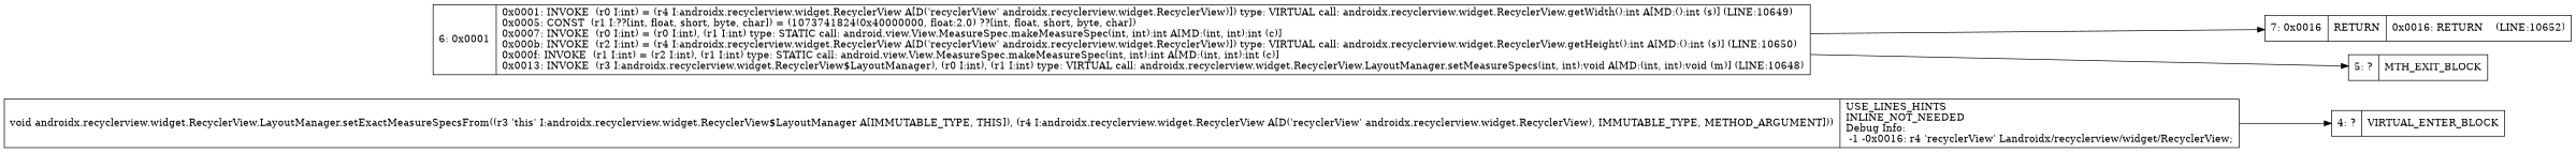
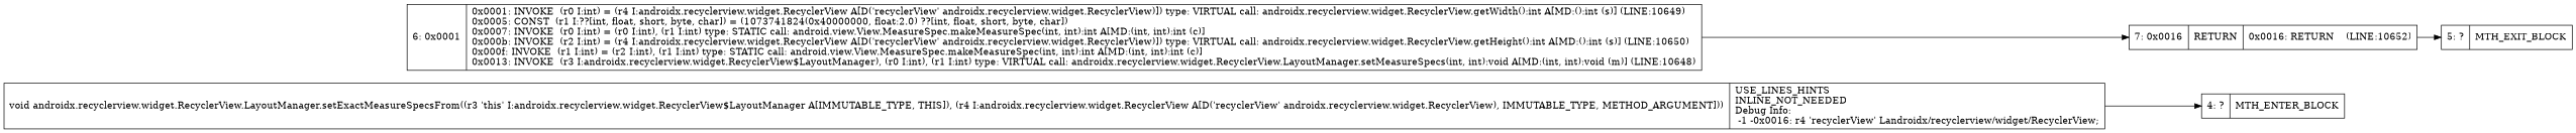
  digraph {
    rankdir=LR
    node [shape=record]
-   n1 [label="{4\:\ ?|VIRTUAL_ENTER_BLOCK\l}"]
+   n1 [label="{4\:\ ?|MTH_ENTER_BLOCK\l}"]
    n2 [label="{6\:\ 0x0001|0x0001: INVOKE  (r0 I:int) = (r4 I:androidx.recyclerview.widget.RecyclerView A[D('recyclerView' androidx.recyclerview.widget.RecyclerView)]) type: VIRTUAL call: androidx.recyclerview.widget.RecyclerView.getWidth():int A[MD:():int (s)] (LINE:10649)\l0x0005: CONST  (r1 I:??[int, float, short, byte, char]) = (1073741824(0x40000000, float:2.0) ??[int, float, short, byte, char]) \l0x0007: INVOKE  (r0 I:int) = (r0 I:int), (r1 I:int) type: STATIC call: android.view.View.MeasureSpec.makeMeasureSpec(int, int):int A[MD:(int, int):int (c)]\l0x000b: INVOKE  (r2 I:int) = (r4 I:androidx.recyclerview.widget.RecyclerView A[D('recyclerView' androidx.recyclerview.widget.RecyclerView)]) type: VIRTUAL call: androidx.recyclerview.widget.RecyclerView.getHeight():int A[MD:():int (s)] (LINE:10650)\l0x000f: INVOKE  (r1 I:int) = (r2 I:int), (r1 I:int) type: STATIC call: android.view.View.MeasureSpec.makeMeasureSpec(int, int):int A[MD:(int, int):int (c)]\l0x0013: INVOKE  (r3 I:androidx.recyclerview.widget.RecyclerView$LayoutManager), (r0 I:int), (r1 I:int) type: VIRTUAL call: androidx.recyclerview.widget.RecyclerView.LayoutManager.setMeasureSpecs(int, int):void A[MD:(int, int):void (m)] (LINE:10648)\l}"]
    n3 [label="{7\:\ 0x0016|RETURN\l|0x0016: RETURN    (LINE:10652)\l}"]
    n4 [label="{5\:\ ?|MTH_EXIT_BLOCK\l}"]
    n5 [label="{void androidx.recyclerview.widget.RecyclerView.LayoutManager.setExactMeasureSpecsFrom((r3 'this' I:androidx.recyclerview.widget.RecyclerView$LayoutManager A[IMMUTABLE_TYPE, THIS]), (r4 I:androidx.recyclerview.widget.RecyclerView A[D('recyclerView' androidx.recyclerview.widget.RecyclerView), IMMUTABLE_TYPE, METHOD_ARGUMENT]))  | USE_LINES_HINTS\lINLINE_NOT_NEEDED\lDebug Info:\l  \-1 \-0x0016: r4 'recyclerView' Landroidx\/recyclerview\/widget\/RecyclerView;\l}"]
    n2 -> n3
-   n2 -> n4
+   n3 -> n4
    n5 -> n1
  }
